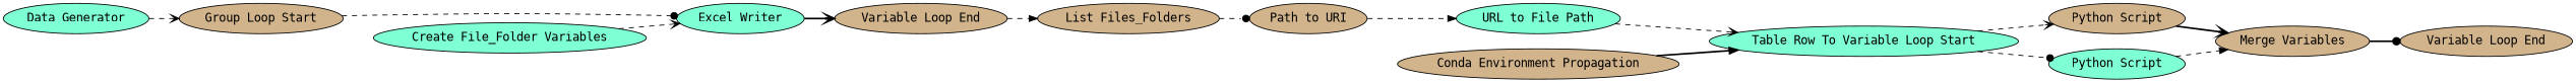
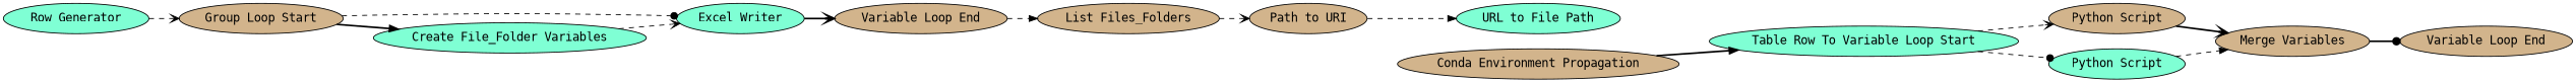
  digraph {
    fontname="DejaVu Sans Mono"
    rankdir=LR
    node [fillcolor=tan fontname="DejaVu Sans Mono" style=filled]
    edge [arrowhead=vee fontname="DejaVu Sans Mono" style=dashed]
-   n1 [fillcolor=aquamarine label="Data Generator"]
+   n1 [fillcolor=aquamarine label="Row Generator"]
    n2 [label="Group Loop Start"]
    n3 [fillcolor=aquamarine label="Excel Writer"]
    n4 [fillcolor=aquamarine label="Create File_Folder Variables"]
    n5 [label="Variable Loop End"]
    n6 [label="List Files_Folders"]
    n7 [label="Path to URI"]
    n8 [fillcolor=aquamarine label="URL to File Path"]
    n9 [fillcolor=aquamarine label="Table Row To Variable Loop Start"]
    n10 [label="Python Script"]
    n11 [fillcolor=aquamarine label="Python Script"]
    n12 [label="Merge Variables"]
    n13 [label="Variable Loop End"]
    n14 [label="Conda Environment Propagation"]
    n1 -> n2
    n2 -> n3 [arrowhead=dot]
+   n2 -> n4 [arrowhead=normal style=bold]
    n3 -> n5 [style=bold]
    n4 -> n3
    n5 -> n6 [arrowhead=normal]
-   n6 -> n7 [arrowhead=dot]
+   n6 -> n7
    n7 -> n8 [arrowhead=normal]
-   n8 -> n9
    n9 -> n10
    n9 -> n11 [arrowhead=dot]
    n10 -> n12 [style=bold]
    n11 -> n12 [arrowhead=normal]
    n12 -> n13 [arrowhead=dot style=bold]
    n14 -> n9 [arrowhead=normal style=bold]
  }
